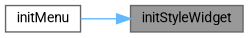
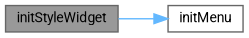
  digraph {
    rankdir=RL
    fontname=Roboto
    node [fontname=Roboto fontsize=10 shape=box style=filled]
    n1 [color=gray40 fillcolor=grey60 fontcolor=black height=0.2 label=initStyleWidget width=0.4]
    n2 [color=grey40 fillcolor=white height=0.2 label=initMenu width=0.4]
-   n1 -> n2 [color=steelblue1 dir=back fontname=Roboto fontsize=10 labelfontname=Helvetica labelfontsize=10 style=solid]
+   n2 -> n1 [color=steelblue1 dir=back fontname=Roboto fontsize=10 labelfontname=Helvetica labelfontsize=10 style=solid]
  }
